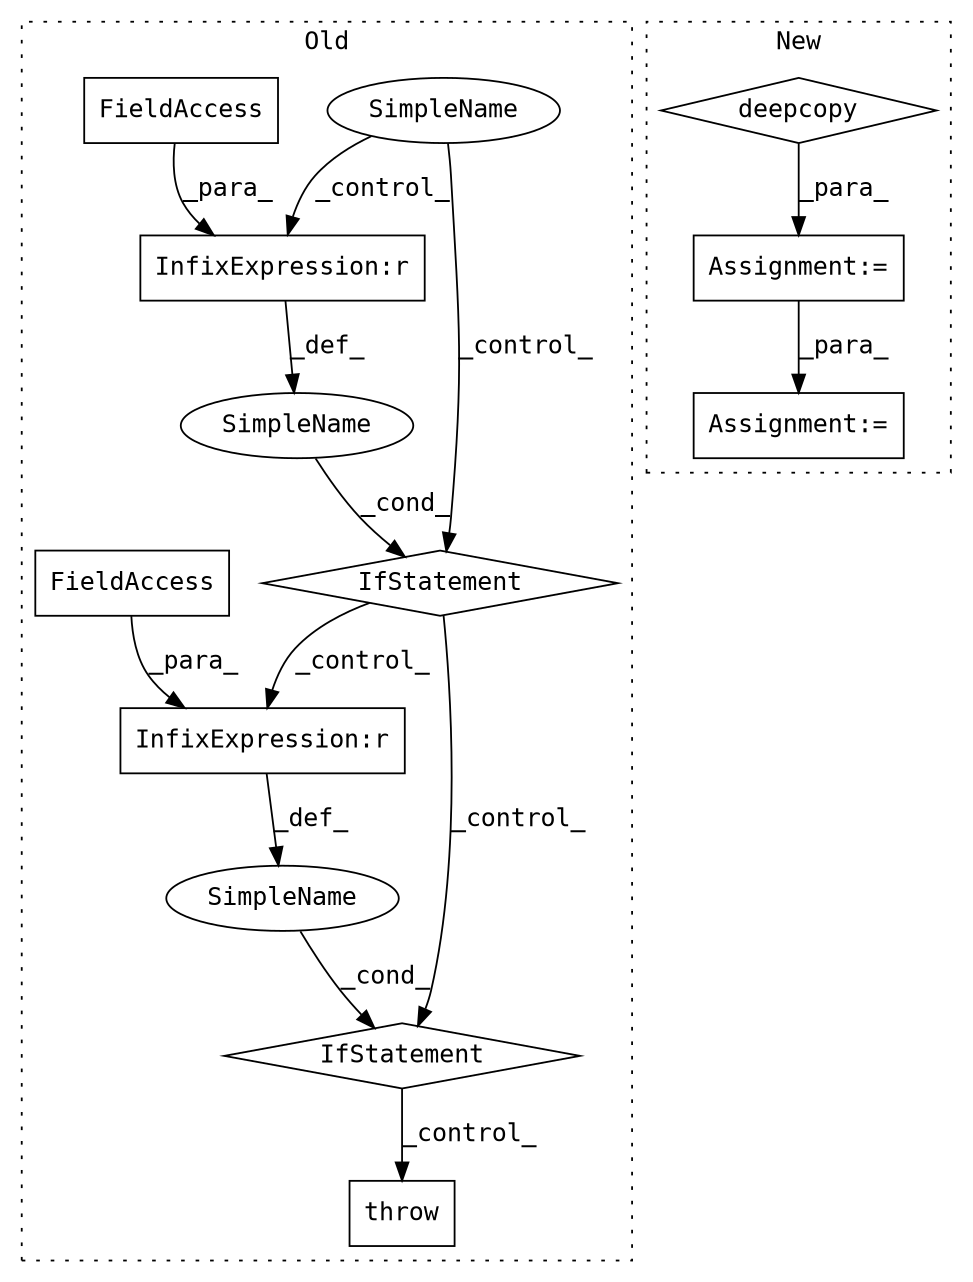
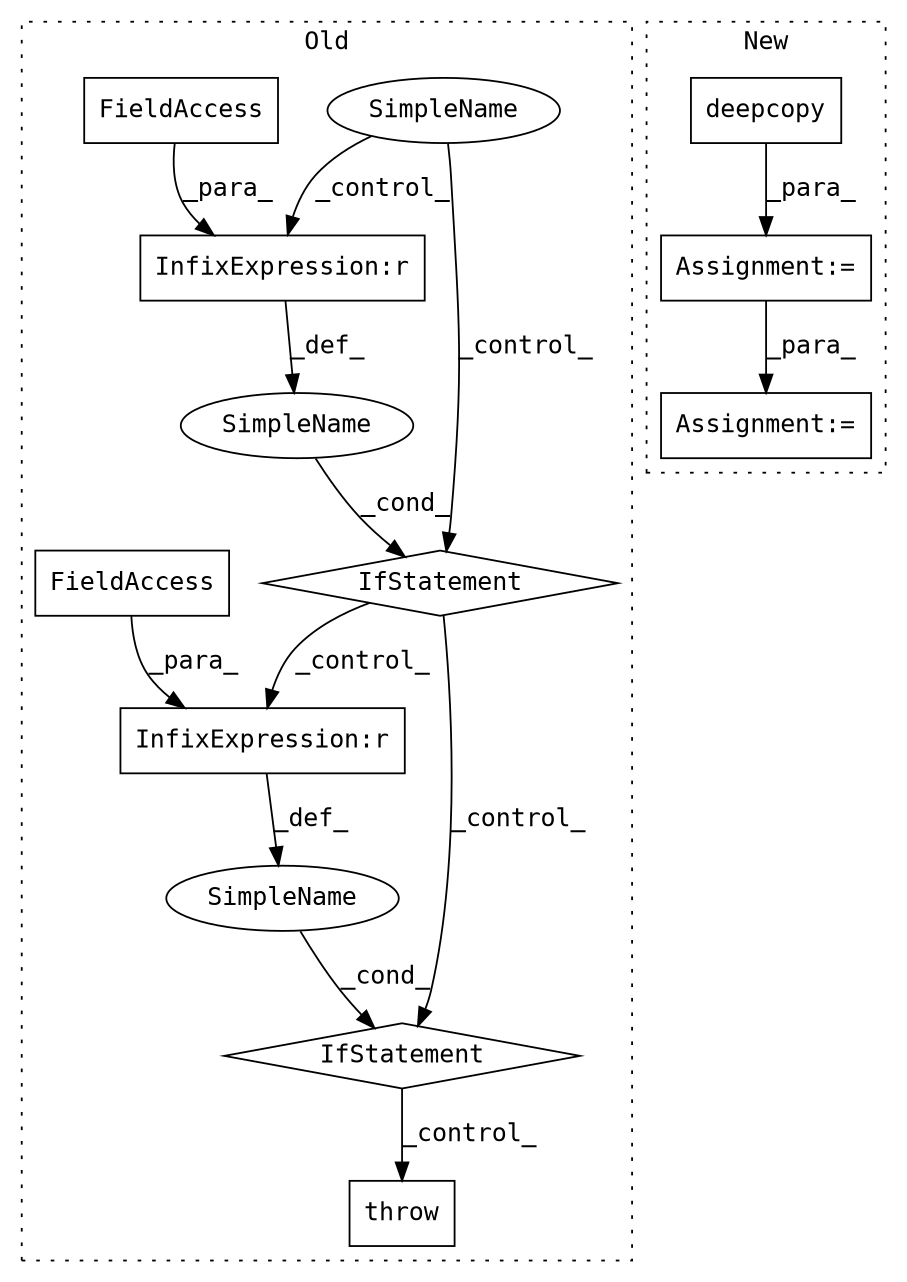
  digraph {
    fontname="DejaVu Sans Mono"
    node [a=42 shape=box fontname="DejaVu Sans Mono"]
    edge [fontname="DejaVu Sans Mono"]
    n1 [a=53 l=6 label=throw s=13506]
    n2 [a=25 l="4,2" label=IfStatement s="13282,13341" shape=diamond]
    n3 [label=SimpleName shape=ellipse]
    n4 [a=27 l=4 label="InfixExpression:r" s=13295]
    n5 [a=25 l="4,2" label=IfStatement s="13393,13450" shape=diamond]
    n6 [label=SimpleName shape=ellipse]
    n7 [label=SimpleName shape=ellipse]
    n8 [a=27 l=4 label="InfixExpression:r" s=13406]
    n9 [a=22 l=42 label=FieldAccess s=13299]
    n10 [a=22 l=40 label=FieldAccess s=13410]
-   n11 [a=32 l="9,1" label=deepcopy s="10993,11019" shape=diamond]
+   n11 [a=32 l="9,1" label=deepcopy s="10993,11019"]
    n12 [a=7 l=1 label="Assignment:=" s=10987]
    n13 [a=7 l="66,2" label="Assignment:=" s="11026,11151"]
    subgraph cluster_1 {
      label=Old
      style=dotted
      n1
      n2
      n3
      n4
      n5
      n6
      n7
      n8
      n9
      n10
    }
    subgraph cluster_2 {
      label=New
      style=dotted
      n11
      n12
      n13
    }
    n2 -> n5 [label=_control_]
    n2 -> n8 [label=_control_]
    n3 -> n2 [label=_cond_]
    n4 -> n3 [label=_def_]
    n5 -> n1 [label=_control_]
    n6 -> n2 [label=_control_]
    n6 -> n4 [label=_control_]
    n7 -> n5 [label=_cond_]
    n8 -> n7 [label=_def_]
    n9 -> n4 [label=_para_]
    n10 -> n8 [label=_para_]
    n11 -> n12 [label=_para_]
    n12 -> n13 [label=_para_]
  }
